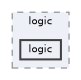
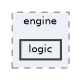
  digraph {
    compound=true
    rankdir=LR
    n1 [color=grey25 fillcolor="#edf0f7" fontname=Helvetica fontsize=10 height=0.2 label=logic shape=box style="filled,bold" width=0.4]
    subgraph cluster_1 {
      bgcolor="#edf0f7"
      fontname=Helvetica
      fontsize=10
-     label=logic
+     label=engine
      pencolor=grey50
      style="filled,dashed"
      n1
    }
  }
